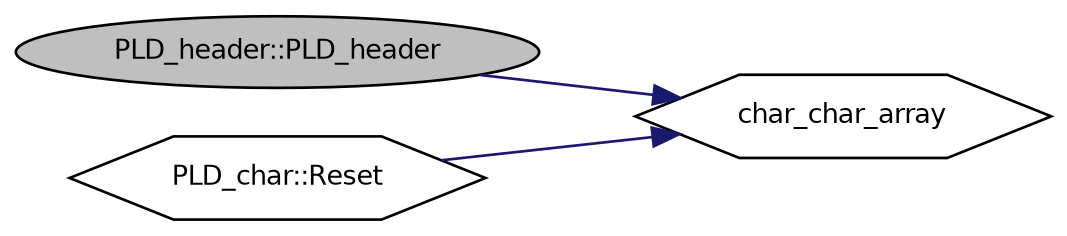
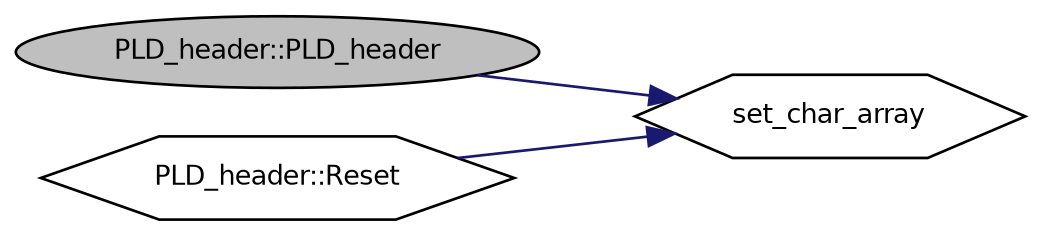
  digraph {
    rankdir=LR
    node [color=black fillcolor=white fontname=Helvetica fontsize=10 shape=hexagon style=filled]
    edge [color=midnightblue fontname=Helvetica fontsize=10 labelfontname=Helvetica labelfontsize=10 style=solid]
    n1 [fillcolor=grey75 fontcolor=black height=0.2 label="PLD_header::PLD_header" shape=ellipse width=0.4]
-   n2 [height=0.2 label=char_char_array width=0.4]
-   n3 [height=0.2 label="PLD_char::Reset" width=0.4]
+   n2 [height=0.2 label=set_char_array width=0.4]
+   n3 [height=0.2 label="PLD_header::Reset" width=0.4]
    n1 -> n2
    n3 -> n2
  }
